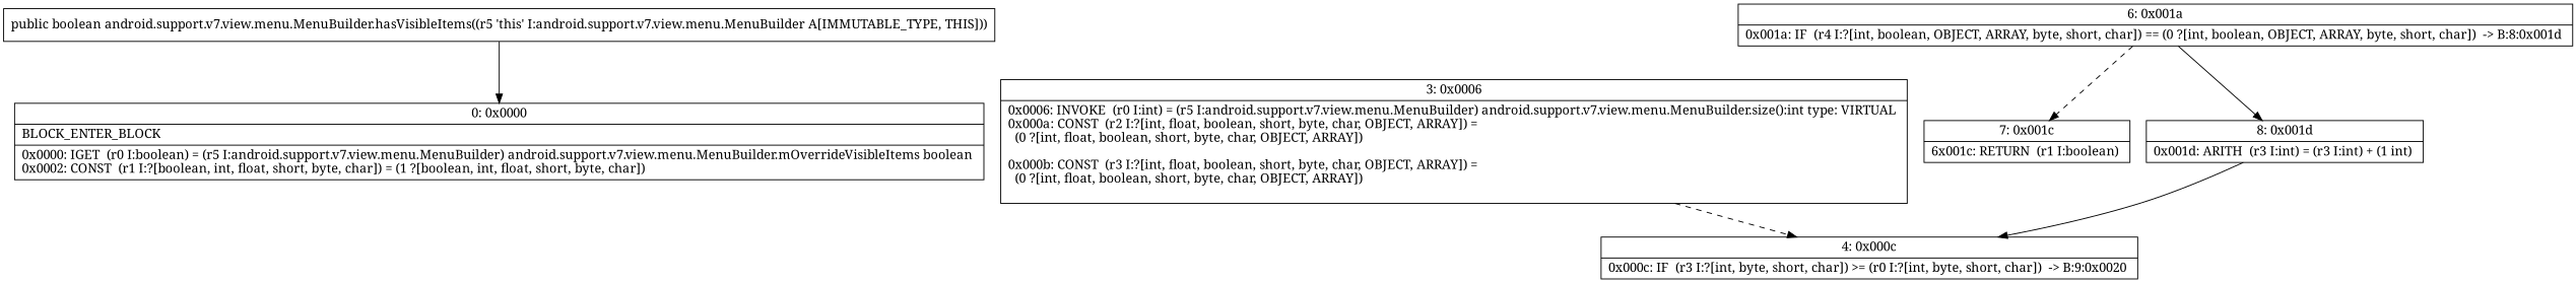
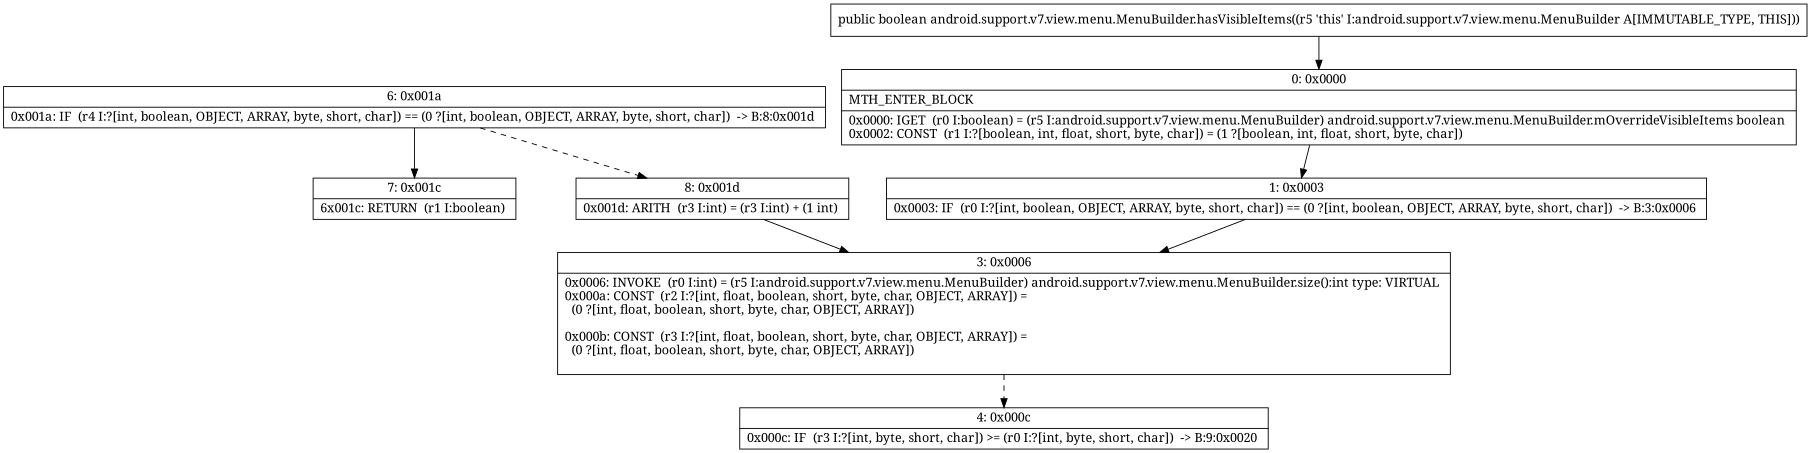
  digraph {
    fontname="Noto Serif"
    node [fontname="Noto Serif" shape=record]
    edge [fontname="Noto Serif"]
-   n1 [label="{0\:\ 0x0000|BLOCK_ENTER_BLOCK\l|0x0000: IGET  (r0 I:boolean) = (r5 I:android.support.v7.view.menu.MenuBuilder) android.support.v7.view.menu.MenuBuilder.mOverrideVisibleItems boolean \l0x0002: CONST  (r1 I:?[boolean, int, float, short, byte, char]) = (1 ?[boolean, int, float, short, byte, char]) \l}"]
+   n1 [label="{0\:\ 0x0000|MTH_ENTER_BLOCK\l|0x0000: IGET  (r0 I:boolean) = (r5 I:android.support.v7.view.menu.MenuBuilder) android.support.v7.view.menu.MenuBuilder.mOverrideVisibleItems boolean \l0x0002: CONST  (r1 I:?[boolean, int, float, short, byte, char]) = (1 ?[boolean, int, float, short, byte, char]) \l}"]
+   n2 [label="{1\:\ 0x0003|0x0003: IF  (r0 I:?[int, boolean, OBJECT, ARRAY, byte, short, char]) == (0 ?[int, boolean, OBJECT, ARRAY, byte, short, char])  \-\> B:3:0x0006 \l}"]
    n3 [label="{3\:\ 0x0006|0x0006: INVOKE  (r0 I:int) = (r5 I:android.support.v7.view.menu.MenuBuilder) android.support.v7.view.menu.MenuBuilder.size():int type: VIRTUAL \l0x000a: CONST  (r2 I:?[int, float, boolean, short, byte, char, OBJECT, ARRAY]) = \l  (0 ?[int, float, boolean, short, byte, char, OBJECT, ARRAY])\l \l0x000b: CONST  (r3 I:?[int, float, boolean, short, byte, char, OBJECT, ARRAY]) = \l  (0 ?[int, float, boolean, short, byte, char, OBJECT, ARRAY])\l \l}"]
    n4 [label="{4\:\ 0x000c|0x000c: IF  (r3 I:?[int, byte, short, char]) \>= (r0 I:?[int, byte, short, char])  \-\> B:9:0x0020 \l}"]
    n5 [label="{6\:\ 0x001a|0x001a: IF  (r4 I:?[int, boolean, OBJECT, ARRAY, byte, short, char]) == (0 ?[int, boolean, OBJECT, ARRAY, byte, short, char])  \-\> B:8:0x001d \l}"]
    n6 [label="{7\:\ 0x001c|6x001c: RETURN  (r1 I:boolean) \l}"]
    n7 [label="{8\:\ 0x001d|0x001d: ARITH  (r3 I:int) = (r3 I:int) + (1 int) \l}"]
    n8 [label="{public boolean android.support.v7.view.menu.MenuBuilder.hasVisibleItems((r5 'this' I:android.support.v7.view.menu.MenuBuilder A[IMMUTABLE_TYPE, THIS])) }"]
+   n1 -> n2
+   n2 -> n3
    n3 -> n4 [style=dashed]
-   n5 -> n6 [style=dashed]
-   n5 -> n7
-   n7 -> n4
+   n5 -> n6 [style=solid]
+   n5 -> n7 [style=dashed]
+   n7 -> n3
    n8 -> n1
  }
